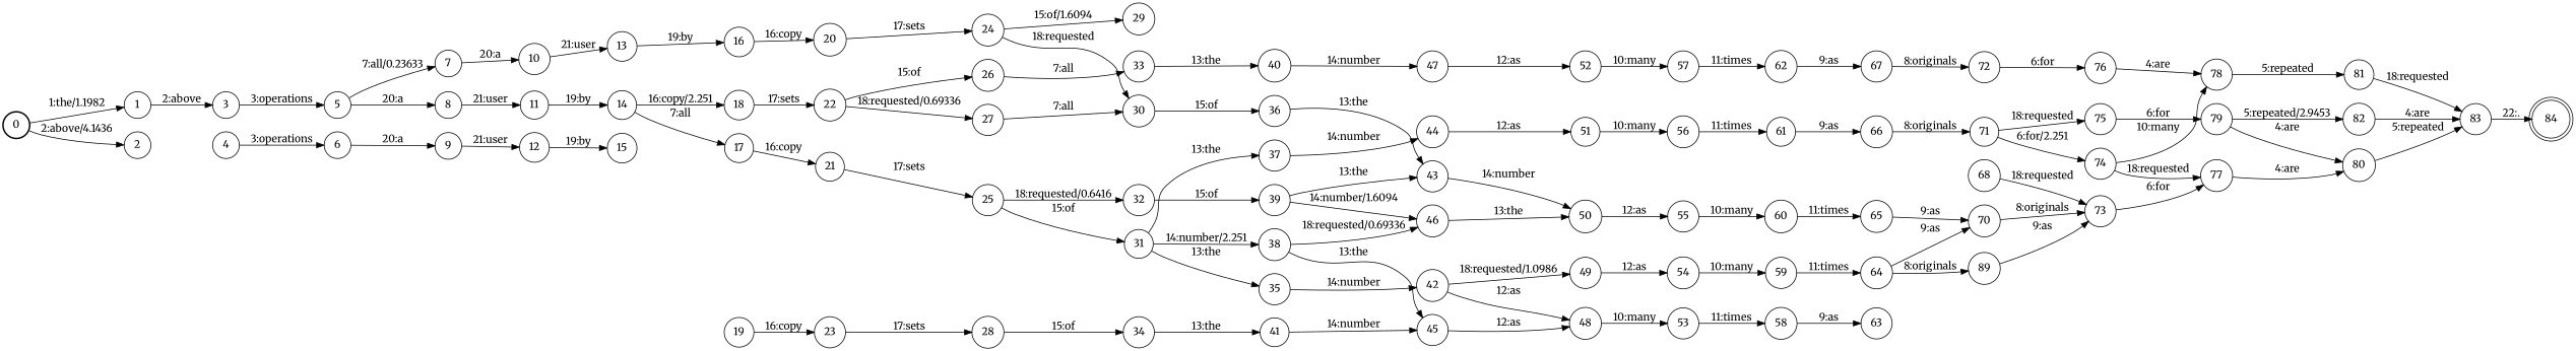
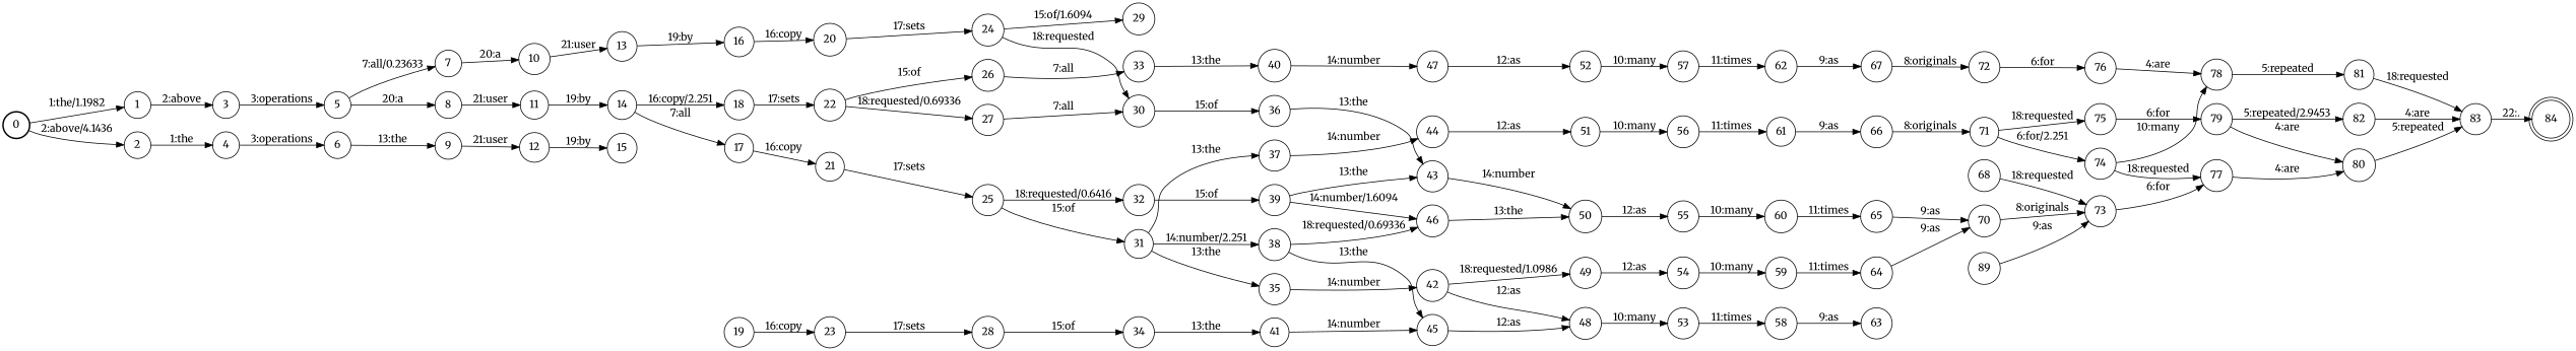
  digraph {
    fontname=Merriweather
    nodesep=0.25
    rankdir=LR
    ranksep=0.4
    node [fontname=Merriweather fontsize=14 shape=circle style=solid]
    edge [fontname=Merriweather fontsize=14]
    n1 [label=0 style=bold]
    n2 [label=1]
    n3 [label=2]
    n4 [label=3]
    n5 [label=4]
    n6 [label=5]
    n7 [label=6]
    n8 [label=7]
    n9 [label=8]
    n10 [label=9]
    n11 [label=10]
    n12 [label=11]
    n13 [label=12]
    n14 [label=13]
    n15 [label=14]
    n16 [label=15]
    n17 [label=16]
    n18 [label=17]
    n19 [label=18]
    n20 [label=20]
    n21 [label=21]
    n22 [label=22]
    n23 [label=19]
    n24 [label=23]
    n25 [label=24]
    n26 [label=25]
    n27 [label=26]
    n28 [label=27]
    n29 [label=28]
    n30 [label=29]
    n31 [label=30]
    n32 [label=31]
    n33 [label=32]
    n34 [label=33]
    n35 [label=34]
    n36 [label=36]
    n37 [label=35]
    n38 [label=37]
    n39 [label=38]
    n40 [label=39]
    n41 [label=40]
    n42 [label=41]
    n43 [label=42]
    n44 [label=43]
    n45 [label=44]
    n46 [label=45]
    n47 [label=46]
    n48 [label=47]
    n49 [label=48]
    n50 [label=49]
    n51 [label=50]
    n52 [label=51]
    n53 [label=52]
    n54 [label=53]
    n55 [label=54]
    n56 [label=55]
    n57 [label=56]
    n58 [label=57]
    n59 [label=58]
    n60 [label=59]
    n61 [label=60]
    n62 [label=61]
    n63 [label=62]
    n64 [label=63]
    n65 [label=64]
    n66 [label=65]
    n67 [label=66]
    n68 [label=67]
    n69 [label=89]
    n70 [label=70]
    n71 [label=71]
    n72 [label=72]
    n73 [label=68]
    n74 [label=73]
    n75 [label=74]
    n76 [label=75]
    n77 [label=76]
    n78 [label=77]
    n79 [label=78]
    n80 [label=79]
    n81 [label=80]
    n82 [label=81]
    n83 [label=82]
    n84 [label=83]
    n85 [label=84 shape=doublecircle]
    n1 -> n2 [label="1:the/1.1982"]
    n1 -> n3 [label="2:above/4.1436"]
    n2 -> n4 [label="2:above"]
+   n3 -> n5 [label="1:the"]
    n4 -> n6 [label="3:operations"]
    n5 -> n7 [label="3:operations"]
    n6 -> n8 [label="7:all/0.23633"]
    n6 -> n9 [label="20:a"]
-   n7 -> n10 [label="20:a"]
+   n7 -> n10 [label="13:the"]
    n8 -> n11 [label="20:a"]
    n9 -> n12 [label="21:user"]
    n10 -> n13 [label="21:user"]
    n11 -> n14 [label="21:user"]
    n12 -> n15 [label="19:by"]
    n13 -> n16 [label="19:by"]
    n14 -> n17 [label="19:by"]
    n15 -> n18 [label="7:all"]
    n15 -> n19 [label="16:copy/2.251"]
    n17 -> n20 [label="16:copy"]
    n18 -> n21 [label="16:copy"]
    n19 -> n22 [label="17:sets"]
    n20 -> n25 [label="17:sets"]
    n21 -> n26 [label="17:sets"]
    n22 -> n27 [label="15:of"]
    n22 -> n28 [label="18:requested/0.69336"]
    n23 -> n24 [label="16:copy"]
    n24 -> n29 [label="17:sets"]
    n25 -> n30 [label="15:of/1.6094"]
    n25 -> n31 [label="18:requested"]
    n26 -> n32 [label="15:of"]
    n26 -> n33 [label="18:requested/0.6416"]
    n27 -> n34 [label="7:all"]
    n28 -> n31 [label="7:all"]
    n29 -> n35 [label="15:of"]
    n31 -> n36 [label="15:of"]
    n32 -> n37 [label="13:the"]
    n32 -> n38 [label="13:the"]
    n32 -> n39 [label="14:number/2.251"]
    n33 -> n40 [label="15:of"]
    n34 -> n41 [label="13:the"]
    n35 -> n42 [label="13:the"]
    n36 -> n44 [label="13:the"]
    n37 -> n43 [label="14:number"]
    n38 -> n45 [label="14:number"]
    n39 -> n46 [label="13:the"]
    n39 -> n47 [label="18:requested/0.69336"]
    n40 -> n44 [label="13:the"]
    n40 -> n47 [label="14:number/1.6094"]
    n41 -> n48 [label="14:number"]
    n42 -> n46 [label="14:number"]
    n43 -> n49 [label="12:as"]
    n43 -> n50 [label="18:requested/1.0986"]
    n44 -> n51 [label="14:number"]
    n45 -> n52 [label="12:as"]
    n46 -> n49 [label="12:as"]
    n47 -> n51 [label="13:the"]
    n48 -> n53 [label="12:as"]
    n49 -> n54 [label="10:many"]
    n50 -> n55 [label="12:as"]
    n51 -> n56 [label="12:as"]
    n52 -> n57 [label="10:many"]
    n53 -> n58 [label="10:many"]
    n54 -> n59 [label="11:times"]
    n55 -> n60 [label="10:many"]
    n56 -> n61 [label="10:many"]
    n57 -> n62 [label="11:times"]
    n58 -> n63 [label="11:times"]
    n59 -> n64 [label="9:as"]
    n60 -> n65 [label="11:times"]
    n61 -> n66 [label="11:times"]
    n62 -> n67 [label="9:as"]
    n63 -> n68 [label="9:as"]
-   n65 -> n69 [label="8:originals"]
    n65 -> n70 [label="9:as"]
    n66 -> n70 [label="9:as"]
    n67 -> n71 [label="8:originals"]
    n68 -> n72 [label="8:originals"]
    n69 -> n74 [label="9:as"]
    n70 -> n74 [label="8:originals"]
    n71 -> n75 [label="6:for/2.251"]
    n71 -> n76 [label="18:requested"]
    n72 -> n77 [label="6:for"]
    n73 -> n74 [label="18:requested"]
    n74 -> n78 [label="6:for"]
    n75 -> n78 [label="18:requested"]
    n75 -> n79 [label="10:many"]
    n76 -> n80 [label="6:for"]
    n77 -> n79 [label="4:are"]
    n78 -> n81 [label="4:are"]
    n79 -> n82 [label="5:repeated"]
    n80 -> n81 [label="4:are"]
    n80 -> n83 [label="5:repeated/2.9453"]
    n81 -> n84 [label="5:repeated"]
    n82 -> n84 [label="18:requested"]
    n83 -> n84 [label="4:are"]
    n84 -> n85 [label="22:."]
  }
